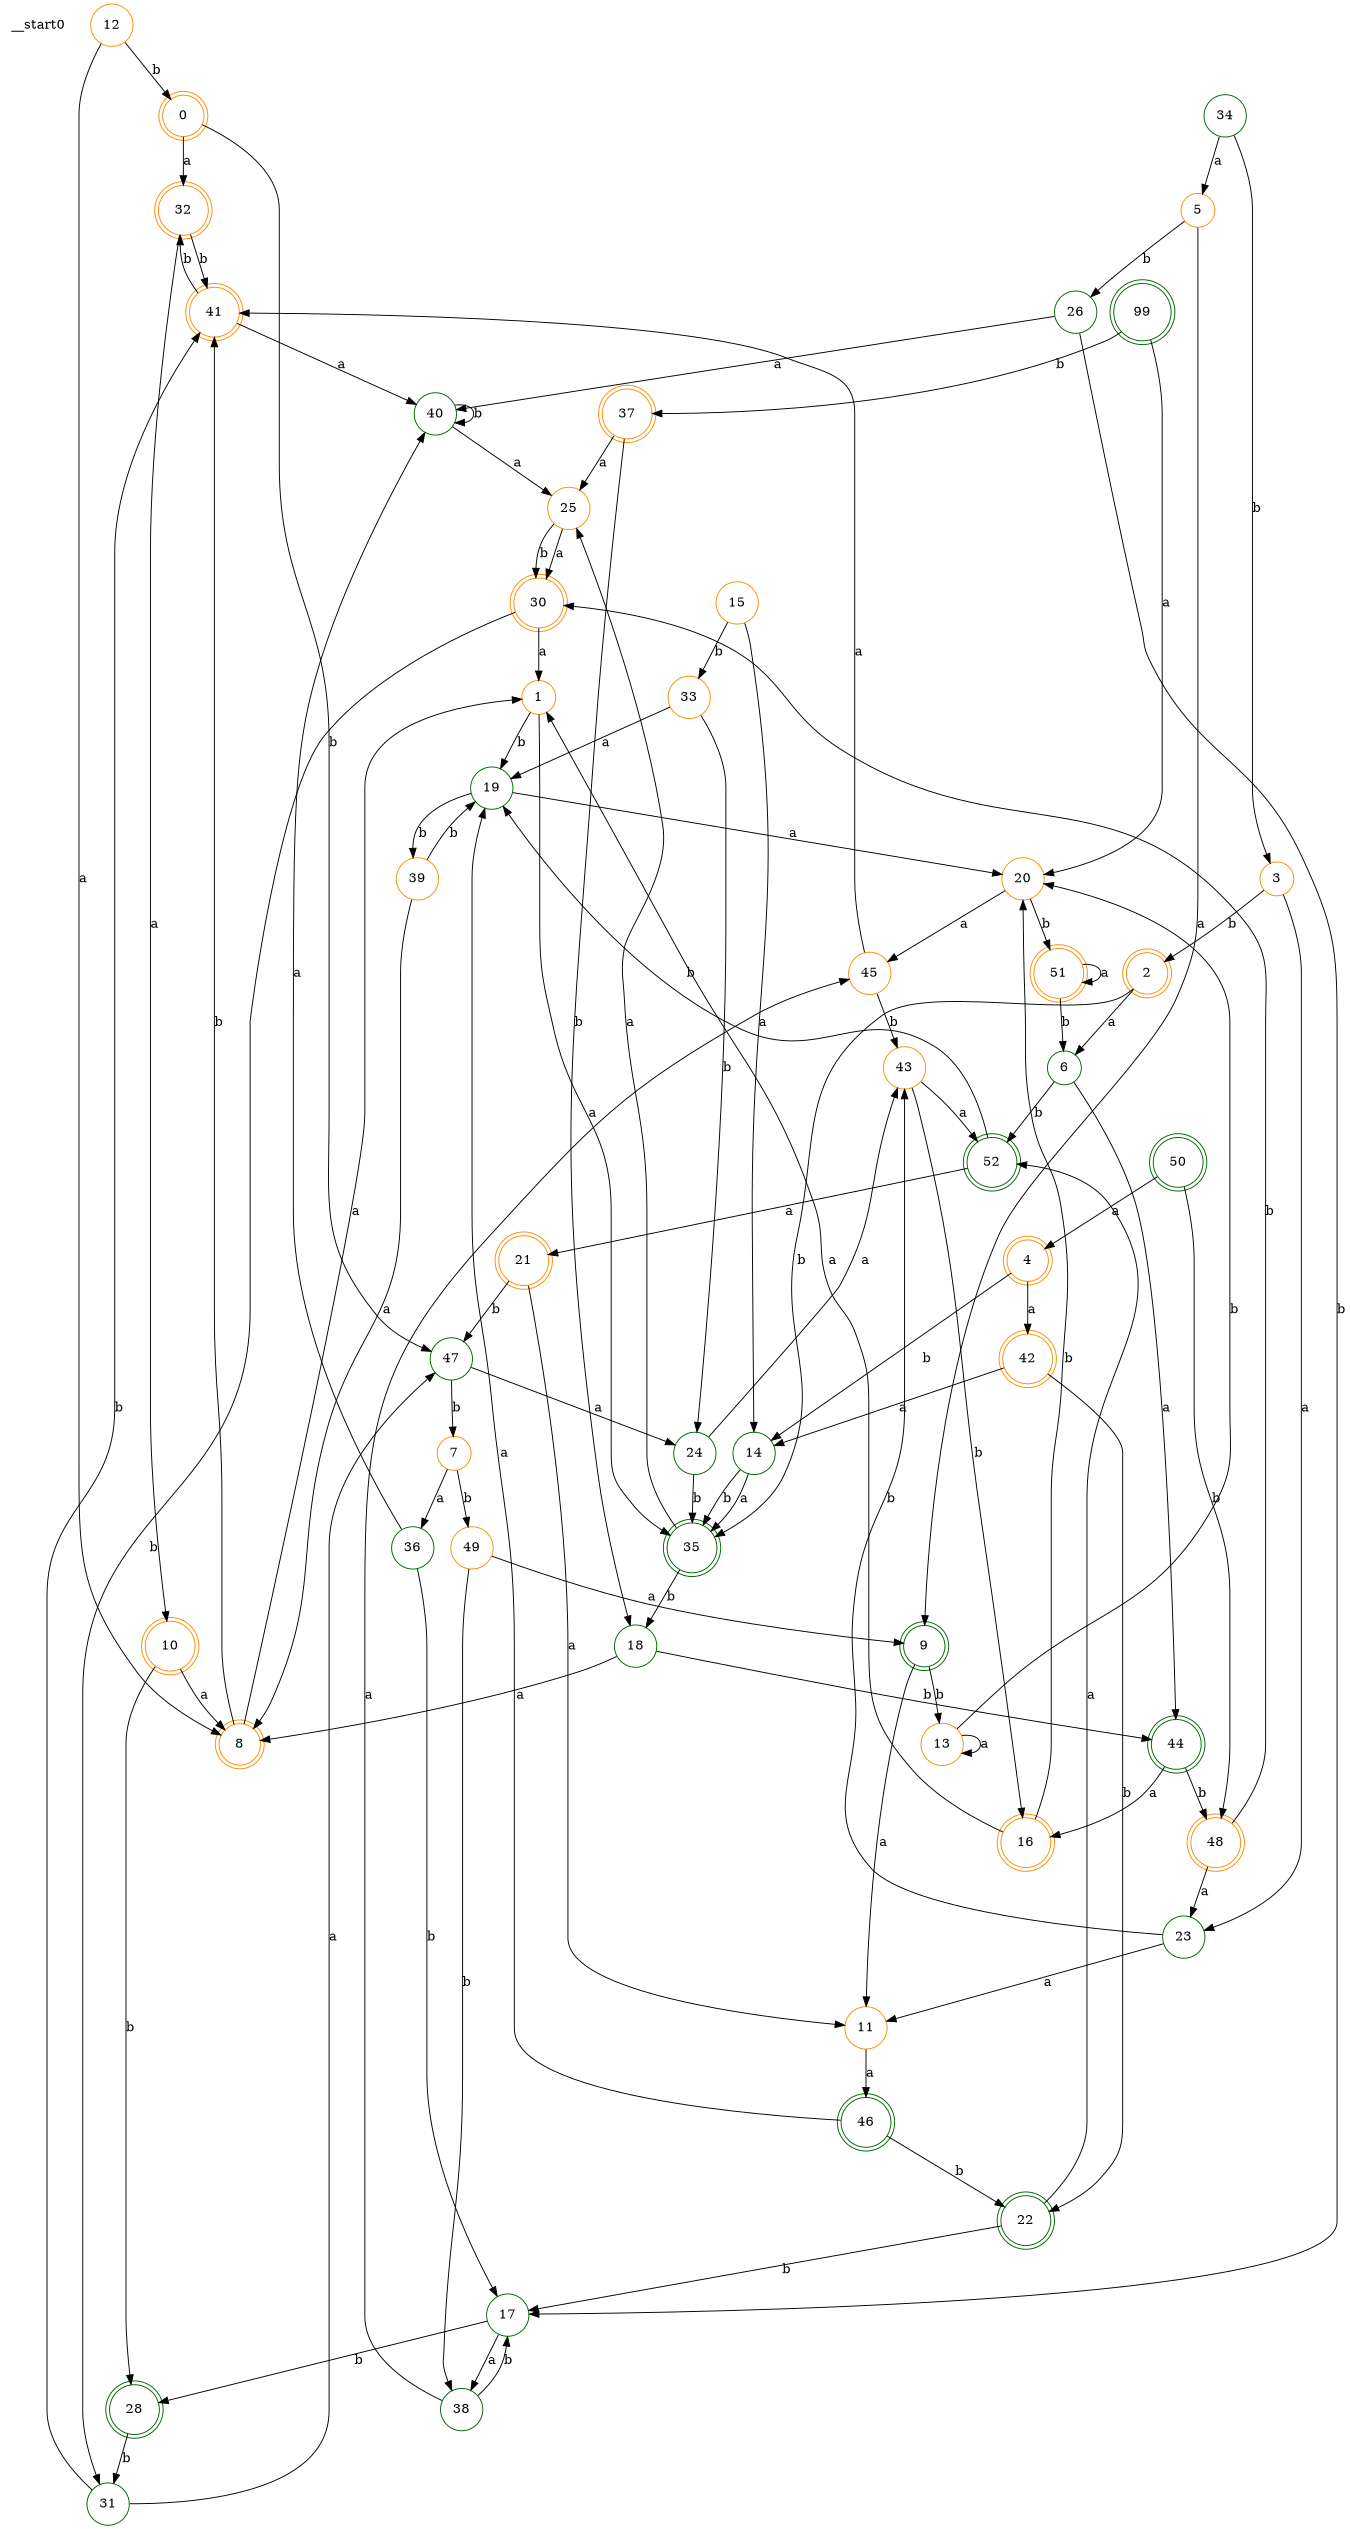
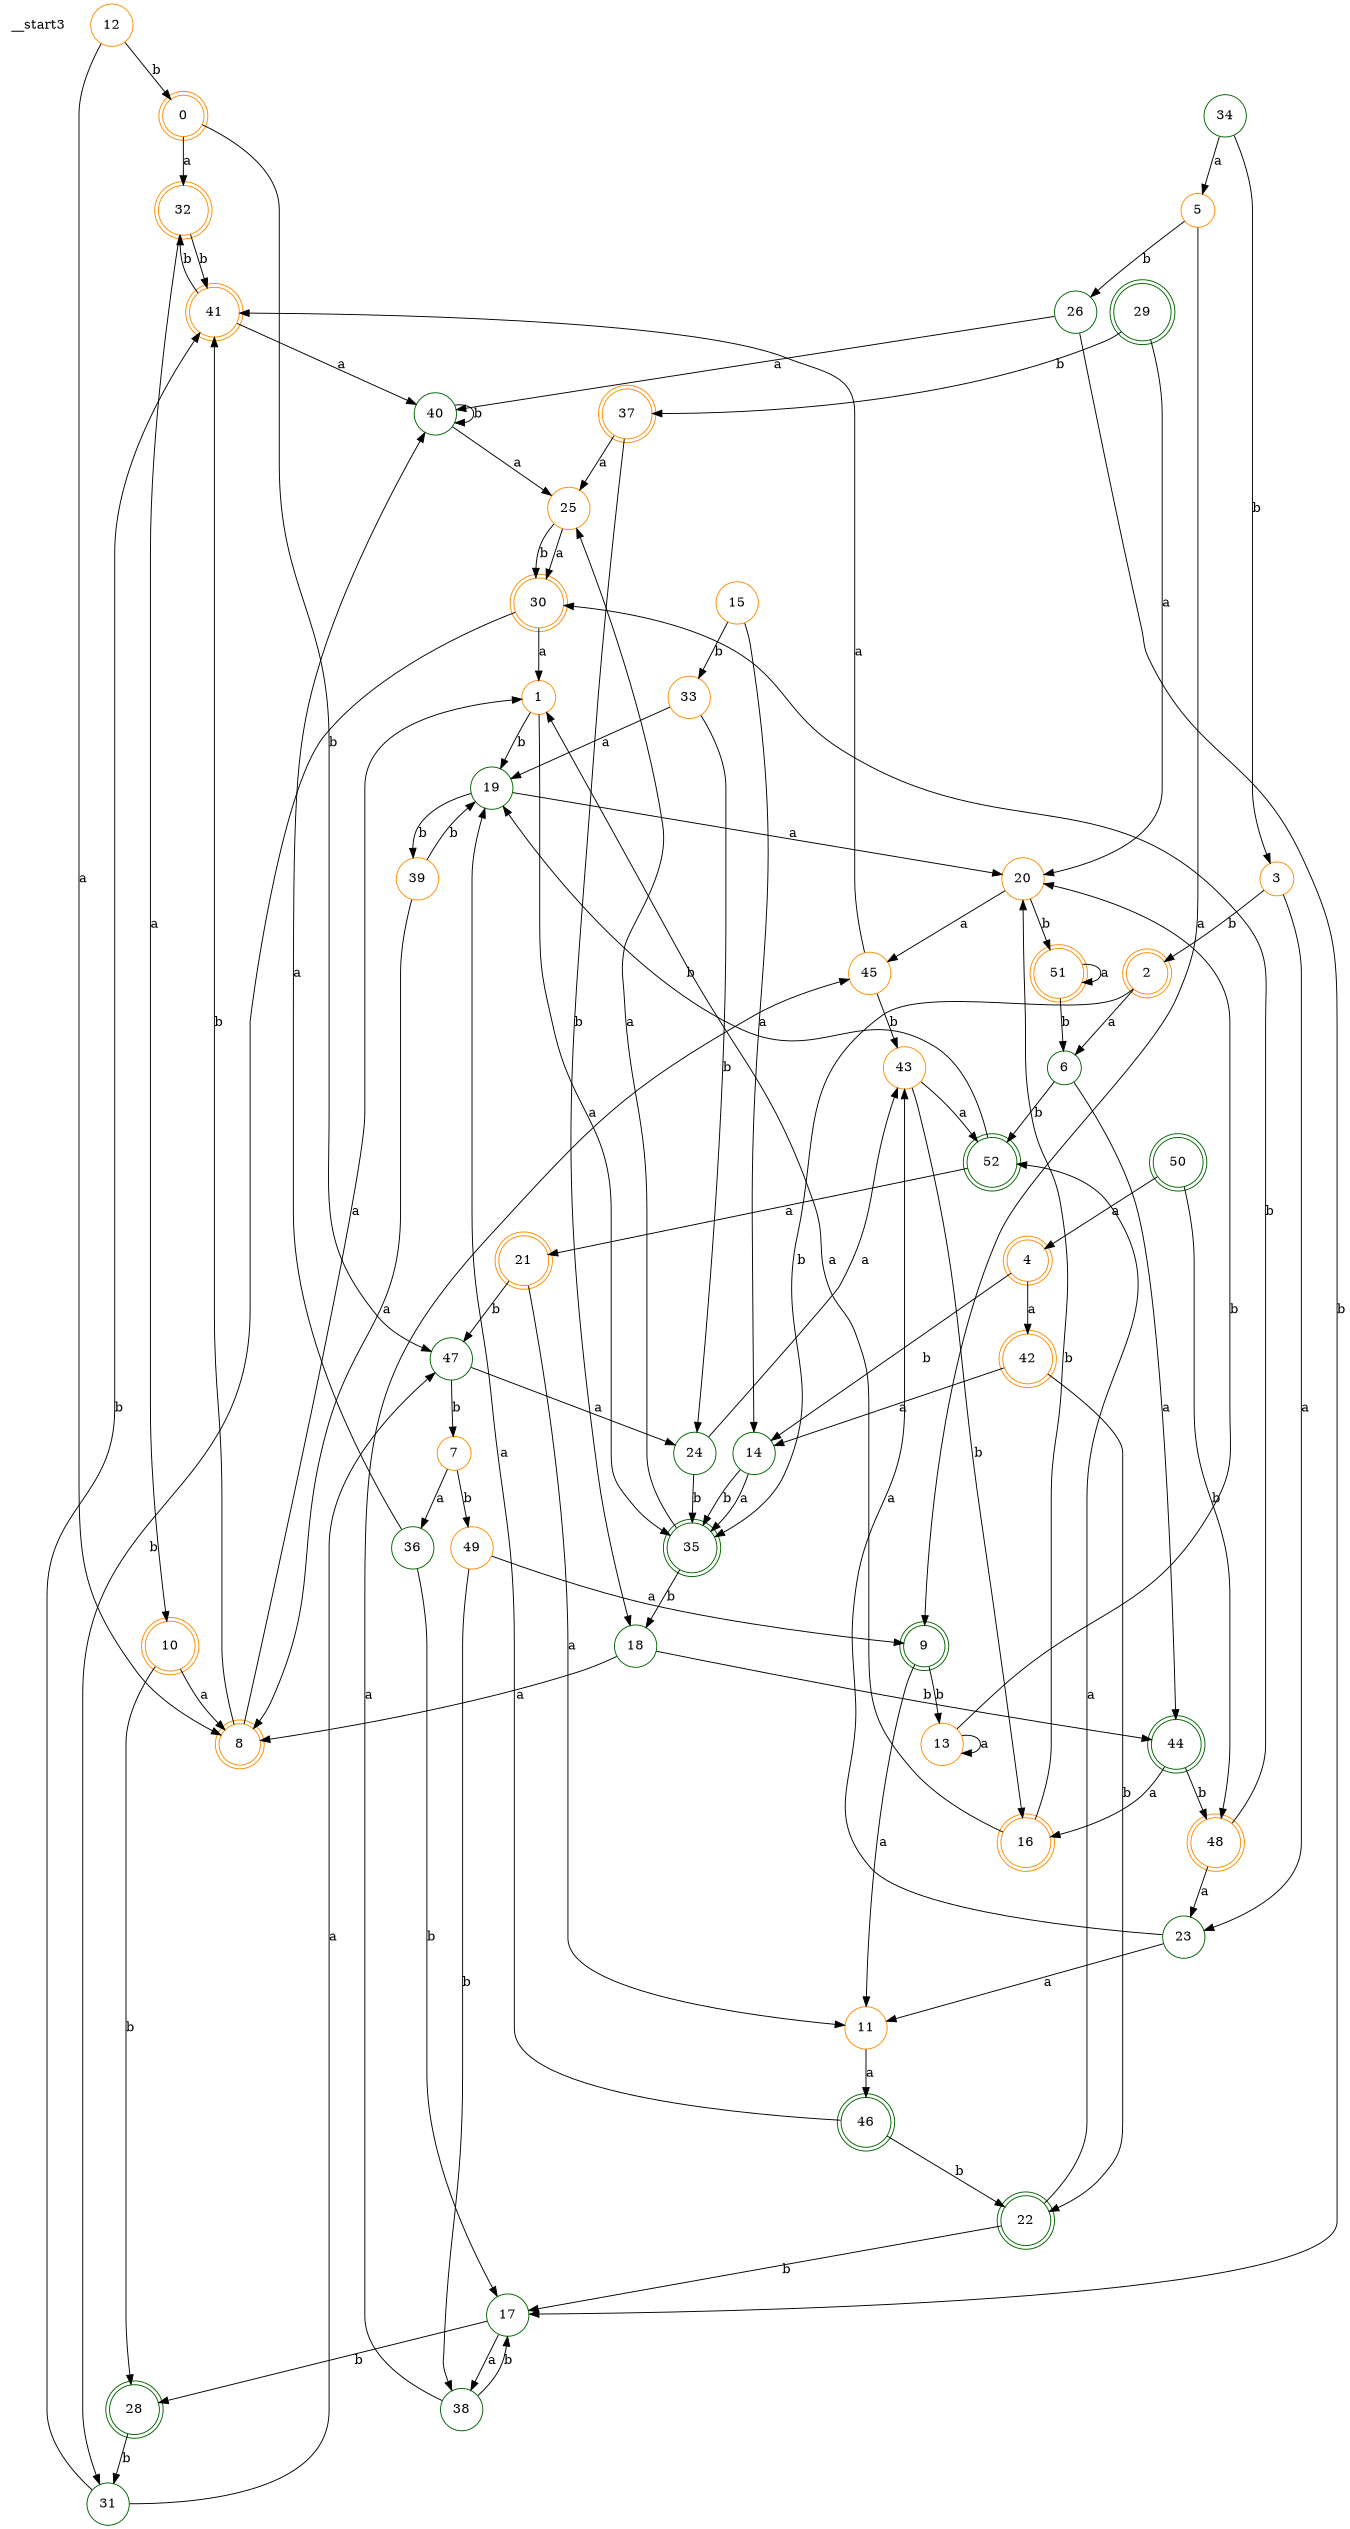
  digraph {
    rankdir=TB
    node [color=darkorange shape=circle fillcolor=white style=filled]
-   __start0 [shape=none fillcolor="" style=""]
+   __start0 [shape=none label=__start3 fillcolor="" style=""]
    n2 [label=0 shape=doublecircle style="rounded,filled"]
    n3 [label=32 shape=doublecircle style="rounded,filled"]
    n4 [color=darkgreen label=47]
    n5 [label=41 shape=doublecircle style="rounded,filled"]
    n6 [label=10 shape=doublecircle style="rounded,filled"]
    n7 [label=7]
    n8 [color=darkgreen label=24]
    n9 [label=1]
    n10 [color=darkgreen label=19]
    n11 [color=darkgreen label=35 shape=doublecircle style="rounded,filled"]
    n12 [label=20]
    n13 [label=39]
    n14 [label=25]
    n15 [color=darkgreen label=18]
    n16 [label=2 shape=doublecircle style="rounded,filled"]
    n17 [color=darkgreen label=6]
    n18 [color=darkgreen label=44 shape=doublecircle style="rounded,filled"]
    n19 [color=darkgreen label=52 shape=doublecircle style="rounded,filled"]
    n20 [label=3]
    n21 [color=darkgreen label=23]
    n22 [label=11]
    n23 [label=43]
    n24 [label=4 shape=doublecircle style="rounded,filled"]
    n25 [color=darkgreen label=14]
    n26 [label=42 shape=doublecircle style="rounded,filled"]
    n27 [color=darkgreen label=22 shape=doublecircle style="rounded,filled"]
    n28 [label=5]
    n29 [color=darkgreen label=9 shape=doublecircle style="rounded,filled"]
    n30 [color=darkgreen label=26]
    n31 [label=13]
    n32 [color=darkgreen label=17]
    n33 [color=darkgreen label=40]
    n34 [label=16 shape=doublecircle style="rounded,filled"]
    n35 [label=48 shape=doublecircle style="rounded,filled"]
    n36 [label=21 shape=doublecircle style="rounded,filled"]
    n37 [color=darkgreen label=36]
    n38 [label=49]
    n39 [color=darkgreen label=38]
    n40 [label=8 shape=doublecircle style="rounded,filled"]
    n41 [color=darkgreen label=46 shape=doublecircle style="rounded,filled"]
    n42 [color=darkgreen label=28 shape=doublecircle style="rounded,filled"]
    n43 [color=darkgreen label=31]
    n44 [label=30 shape=doublecircle style="rounded,filled"]
    n45 [label=12]
    n46 [label=45]
    n47 [label=51 shape=doublecircle style="rounded,filled"]
    n48 [label=15]
    n49 [label=33]
-   n50 [color=darkgreen label=99 shape=doublecircle style="rounded,filled"]
+   n50 [color=darkgreen label=29 shape=doublecircle style="rounded,filled"]
    n51 [label=37 shape=doublecircle style="rounded,filled"]
    n52 [color=darkgreen label=34]
    n53 [color=darkgreen label=50 shape=doublecircle style="rounded,filled"]
    n2 -> n3 [label=a]
    n2 -> n4 [label=b]
    n3 -> n5 [label=b]
    n3 -> n6 [label=a]
    n4 -> n7 [label=b]
    n4 -> n8 [label=a]
    n5 -> n3 [label=b]
    n5 -> n33 [label=a]
    n6 -> n40 [label=a]
    n6 -> n42 [label=b]
    n7 -> n37 [label=a]
    n7 -> n38 [label=b]
    n8 -> n11 [label=b]
    n8 -> n23 [label=a]
    n9 -> n10 [label=b]
    n9 -> n11 [label=a]
    n10 -> n12 [label=a]
    n10 -> n13 [label=b]
    n11 -> n14 [label=a]
    n11 -> n15 [label=b]
    n12 -> n46 [label=a]
    n12 -> n47 [label=b]
    n13 -> n10 [label=b]
    n13 -> n40 [label=a]
    n14 -> n44 [label=a]
    n14 -> n44 [label=b]
    n15 -> n18 [label=b]
    n15 -> n40 [label=a]
    n16 -> n11 [label=b]
    n16 -> n17 [label=a]
    n17 -> n18 [label=a]
    n17 -> n19 [label=b]
    n18 -> n34 [label=a]
    n18 -> n35 [label=b]
    n19 -> n10 [label=b]
    n19 -> n36 [label=a]
    n20 -> n16 [label=b]
    n20 -> n21 [label=a]
    n21 -> n22 [label=a]
-   n21 -> n23 [label=b]
+   n21 -> n23 [label=a]
    n22 -> n41 [label=a]
    n23 -> n19 [label=a]
    n23 -> n34 [label=b]
    n24 -> n25 [label=b]
    n24 -> n26 [label=a]
    n25 -> n11 [label=a]
    n25 -> n11 [label=b]
    n26 -> n25 [label=a]
    n26 -> n27 [label=b]
    n27 -> n19 [label=a]
    n27 -> n32 [label=b]
    n28 -> n29 [label=a]
    n28 -> n30 [label=b]
    n29 -> n22 [label=a]
    n29 -> n31 [label=b]
    n30 -> n32 [label=b]
    n30 -> n33 [label=a]
    n31 -> n12 [label=b]
    n31 -> n31 [label=a]
    n32 -> n39 [label=a]
    n32 -> n42 [label=b]
    n33 -> n14 [label=a]
    n33 -> n33 [label=b]
    n34 -> n9 [label=a]
    n34 -> n12 [label=b]
    n35 -> n21 [label=a]
    n35 -> n44 [label=b]
    n36 -> n4 [label=b]
    n36 -> n22 [label=a]
    n37 -> n32 [label=b]
    n37 -> n33 [label=a]
    n38 -> n29 [label=a]
    n38 -> n39 [label=b]
    n39 -> n32 [label=b]
    n39 -> n46 [label=a]
    n40 -> n5 [label=b]
    n40 -> n9 [label=a]
    n41 -> n10 [label=a]
    n41 -> n27 [label=b]
    n42 -> n43 [label=b]
    n43 -> n4 [label=a]
    n43 -> n5 [label=b]
    n44 -> n9 [label=a]
    n44 -> n43 [label=b]
    n45 -> n2 [label=b]
    n45 -> n40 [label=a]
    n46 -> n5 [label=a]
    n46 -> n23 [label=b]
    n47 -> n17 [label=b]
    n47 -> n47 [label=a]
    n48 -> n25 [label=a]
    n48 -> n49 [label=b]
    n49 -> n8 [label=b]
    n49 -> n10 [label=a]
    n50 -> n12 [label=a]
    n50 -> n51 [label=b]
    n51 -> n14 [label=a]
    n51 -> n15 [label=b]
    n52 -> n20 [label=b]
    n52 -> n28 [label=a]
    n53 -> n24 [label=a]
    n53 -> n35 [label=b]
  }
